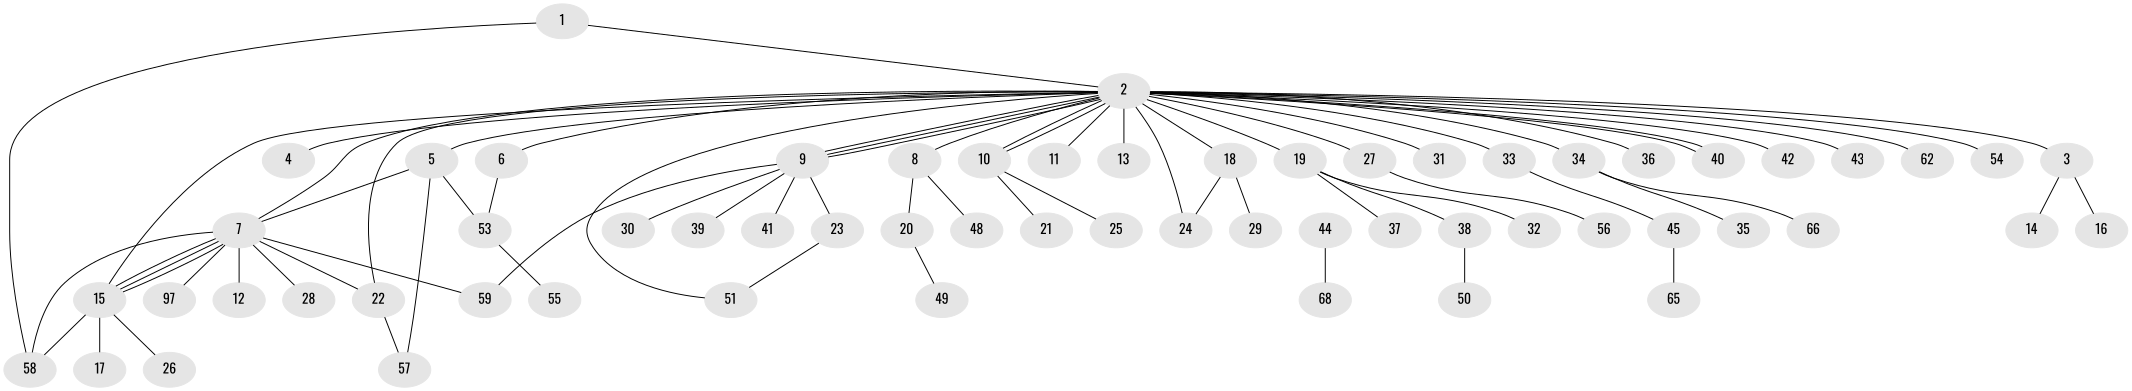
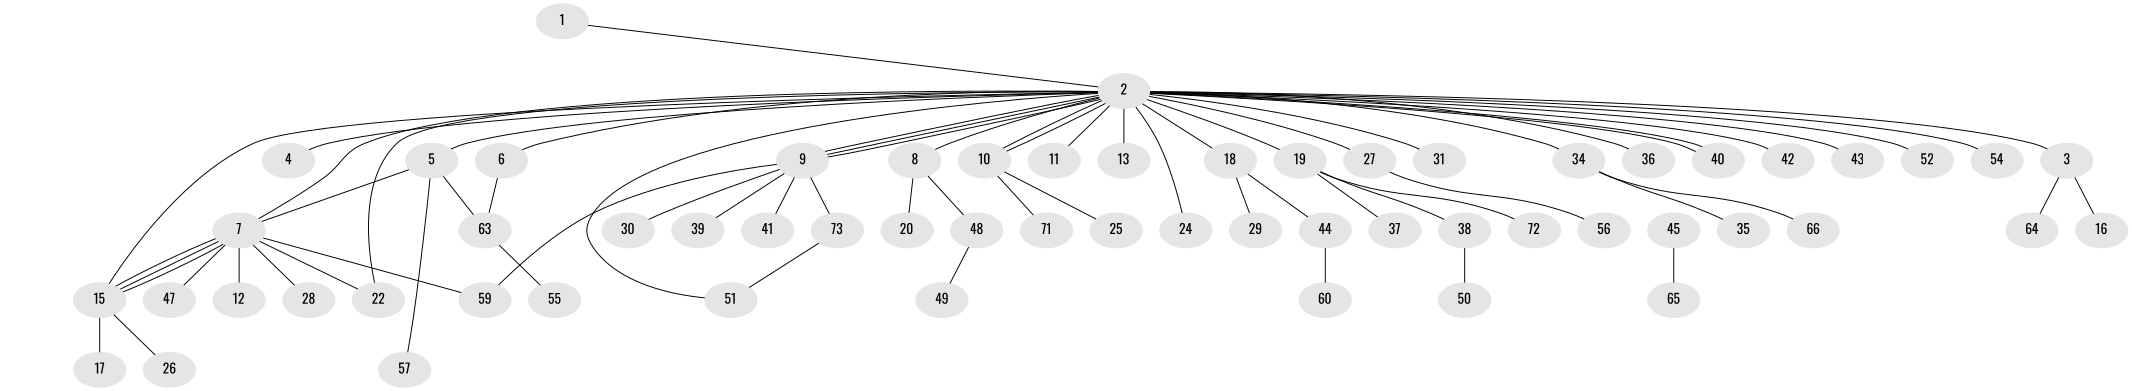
  graph {
    fontname=Oswald
    node [color=gray90 fontname=Oswald style=filled]
    edge [fontname=Oswald]
    1
    2
-   58
    3
    4
    5
    6
    7
    8
    9
    10
    11
    13
    15
    18
    19
    22
    24
    27
    31
-   33
    34
    36
    40
    42
    43
    51
-   52 [label=62]
+   52
    54
-   14
+   14 [label=64]
    16
-   53
+   53 [label=63]
    57
    12
    28
-   47 [label=97]
+   47
    59
    20
    48
-   23
+   23 [label=73]
    30
    39
    41
-   21
+   21 [label=71]
    25
    17
    26
    29
    44
    38
-   32
+   32 [label=72]
    37
    56
    45
    35
    n56 [label=66]
    50
    55
    49
-   60 [label=68]
+   60
    n61 [label=65]
    1 -- 2
-   1 -- 58
    2 -- 3
    2 -- 4
    2 -- 5
    2 -- 6
    2 -- 7
    2 -- 8
    2 -- 9
    2 -- 9
    2 -- 9
    2 -- 10
    2 -- 10
    2 -- 11
    2 -- 13
    2 -- 15
    2 -- 18
    2 -- 19
    2 -- 22
    2 -- 24
    2 -- 27
    2 -- 31
-   2 -- 33
    2 -- 34
    2 -- 36
    2 -- 40
    2 -- 40
    2 -- 42
    2 -- 43
    2 -- 51
    2 -- 52
    2 -- 54
    3 -- 14
    3 -- 16
    5 -- 7
    5 -- 53
    5 -- 57
    6 -- 53
-   7 -- 58
    7 -- 15
    7 -- 15
    7 -- 15
    7 -- 22
    7 -- 12
    7 -- 28
    7 -- 47
    7 -- 59
    8 -- 20
    8 -- 48
    9 -- 59
    9 -- 23
    9 -- 30
    9 -- 39
    9 -- 41
    10 -- 21
    10 -- 25
-   15 -- 58
    15 -- 17
    15 -- 26
    18 -- 29
-   18 -- 24
+   18 -- 44
    19 -- 38
    19 -- 32
    19 -- 37
-   22 -- 57
    27 -- 56
-   33 -- 45
    34 -- 35
    34 -- n56
    53 -- 55
-   20 -- 49
+   48 -- 49
    23 -- 51
    44 -- 60
    38 -- 50
    45 -- n61
  }
